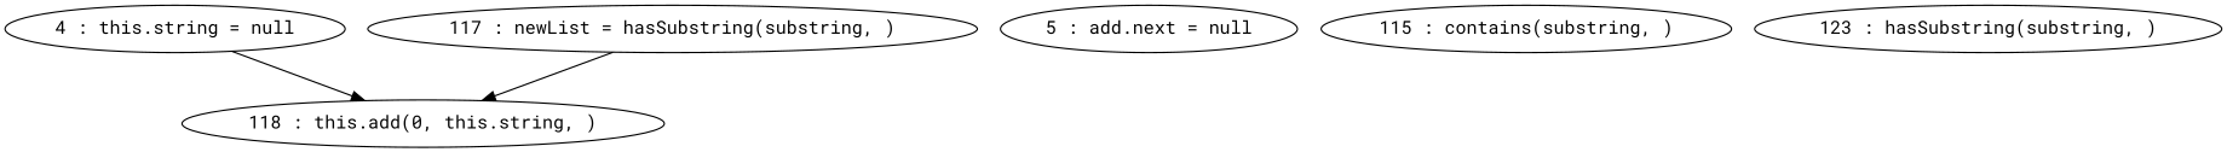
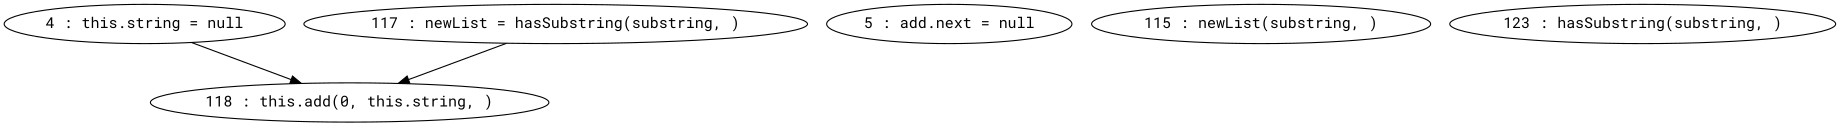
  digraph {
    fontname="Roboto Mono"
    node [fontname="Roboto Mono"]
    edge [fontname="Roboto Mono"]
    n1 [label="118 : this.add(0, this.string, )"]
    "4 : this.string = null"
    n3 [label="5 : add.next = null"]
-   "115 : contains(substring, )"
+   "115 : contains(substring, )" [label="115 : newList(substring, )"]
    "117 : newList = hasSubstring(substring, )"
    "123 : hasSubstring(substring, )"
    "4 : this.string = null" -> n1
    "117 : newList = hasSubstring(substring, )" -> n1
  }
